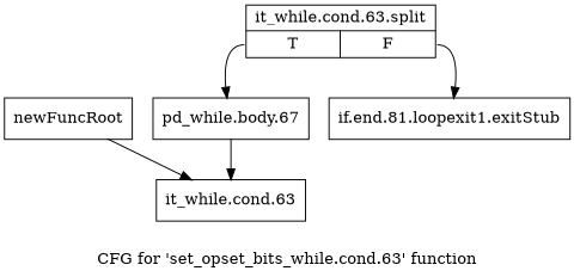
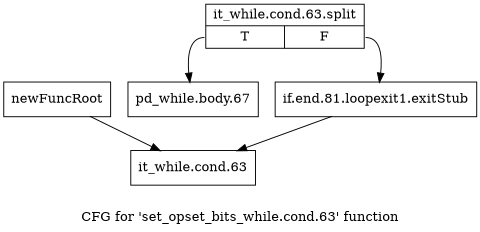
  digraph {
    label="CFG for 'set_opset_bits_while.cond.63' function"
    node [shape=record]
    n1 [label="{newFuncRoot}"]
    n2 [label="{it_while.cond.63}"]
    n3 [label="{if.end.81.loopexit1.exitStub}"]
    n4 [label="{it_while.cond.63.split|{<s0>T|<s1>F}}"]
    n5 [label="{pd_while.body.67}"]
    n1 -> n2
    n4 -> n3 [tailport=s1]
    n4 -> n5 [tailport=s0]
-   n5 -> n2
+   n3 -> n2
  }
